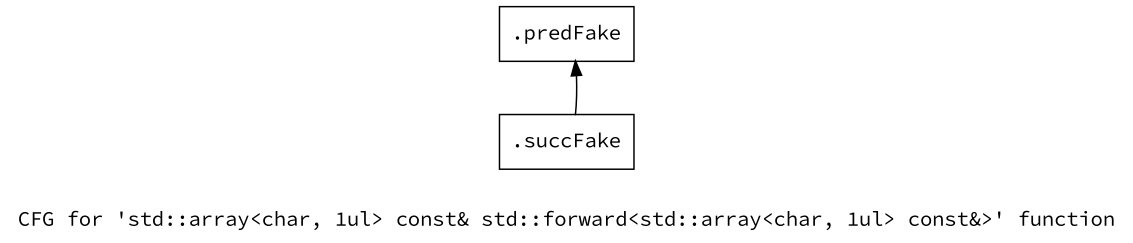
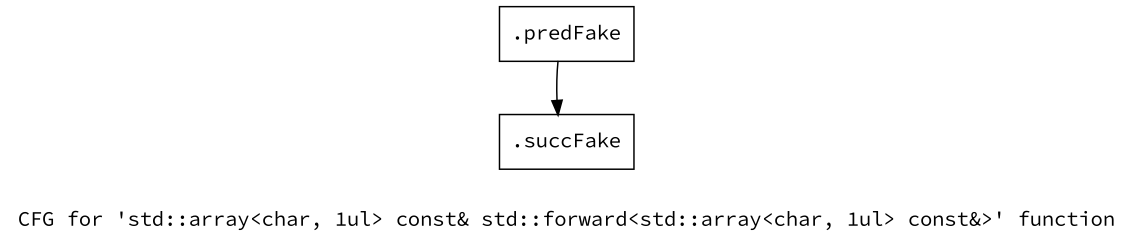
  digraph {
    label="CFG for 'std::array\<char, 1ul\> const& std::forward\<std::array\<char, 1ul\> const&\>' function"
    fontname="Source Code Pro"
    node [shape=record fontname="Source Code Pro"]
    n1 [label="{.predFake}"]
    n2 [filename="/home/akhilkushe/Xilinx/Vitis_HLS/2021.2/tps/lnx64/gcc-6.2.0/lib/gcc/x86_64-pc-linux-gnu/6.2.0/../../../../include/c++/6.2.0/bits/move.h" label="{.succFake}" linenumber=77]
-   n2 -> n1 [execusionnum=10 filename="/home/akhilkushe/Xilinx/Vitis_HLS/2021.2/tps/lnx64/gcc-6.2.0/lib/gcc/x86_64-pc-linux-gnu/6.2.0/../../../../include/c++/6.2.0/bits/move.h" fontname="Source Code Pro"]
+   n1 -> n2 [execusionnum=10 filename="/home/akhilkushe/Xilinx/Vitis_HLS/2021.2/tps/lnx64/gcc-6.2.0/lib/gcc/x86_64-pc-linux-gnu/6.2.0/../../../../include/c++/6.2.0/bits/move.h" fontname="Source Code Pro"]
  }
